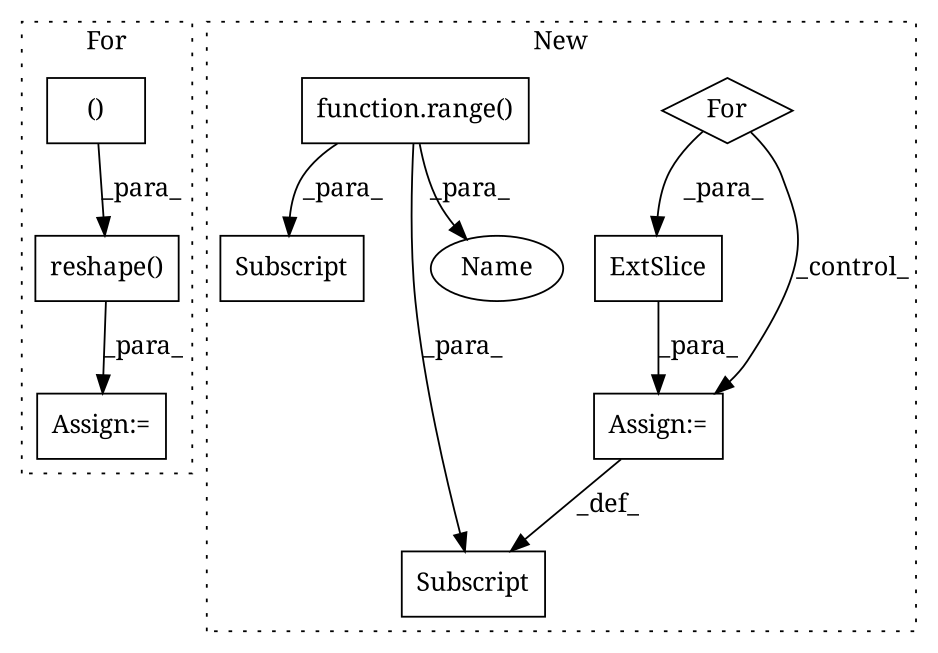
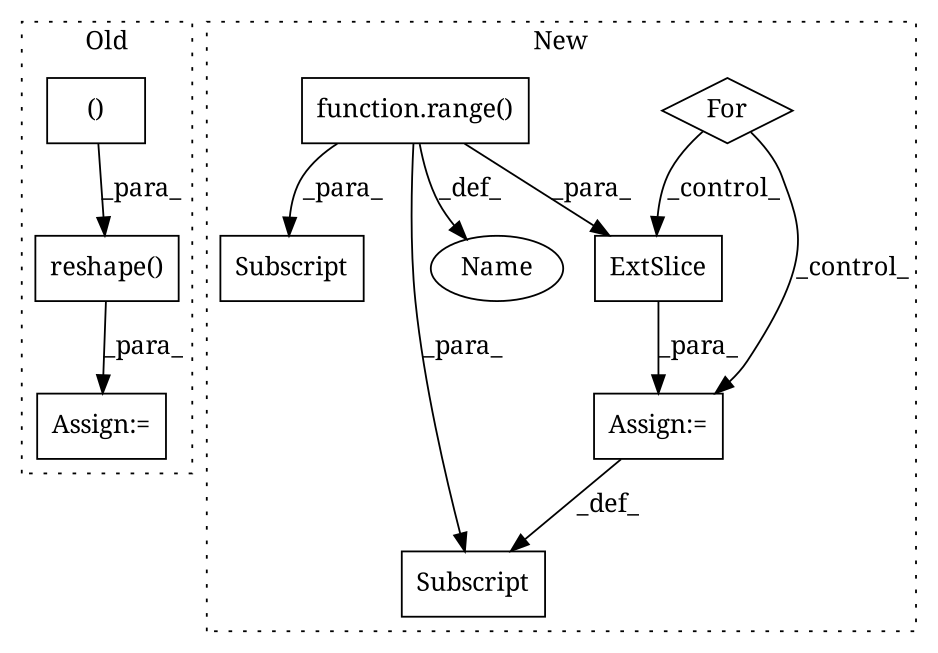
  digraph {
    fontname="Noto Serif"
    node [a=75 fontname="Noto Serif" l=3 shape=box]
    edge [fontname="Noto Serif"]
    n1 [l="14,1" label="reshape()" s="4547,4570"]
    n2 [a=68 label="Assign:=" s=4544]
    n3 [a=54 label="()" s=4386]
    n4 [a=107 l="4,18" label=For s="4354,4394" shape=diamond]
    n5 [a=68 label="Assign:=" s=4591]
    n6 [a=87 l=1 label=Name s=4358 shape=ellipse]
    n7 [l="6,1" label="function.range()" s="4363,4393"]
    n8 [a=63 l="12,0" label=Subscript s="4470,0"]
    n9 [a=85 l=1 label=ExtSlice s=4594]
    n10 [a=63 l="14,0" label=Subscript s="4577,0"]
    subgraph cluster_1 {
-     label=For
+     label=Old
      style=dotted
      n1
      n2
      n3
    }
    subgraph cluster_2 {
      label=New
      style=dotted
      n4
      n5
      n6
      n7
      n8
      n9
      n10
    }
    n1 -> n2 [label=_para_]
    n3 -> n1 [label=_para_]
    n4 -> n5 [label=_control_]
-   n4 -> n9 [label=_para_]
+   n4 -> n9 [label=_control_]
    n5 -> n10 [label=_def_]
-   n7 -> n6 [label=_para_]
+   n7 -> n6 [label=_def_]
    n7 -> n8 [label=_para_]
+   n7 -> n9 [label=_para_]
    n7 -> n10 [label=_para_]
    n9 -> n5 [label=_para_]
  }
